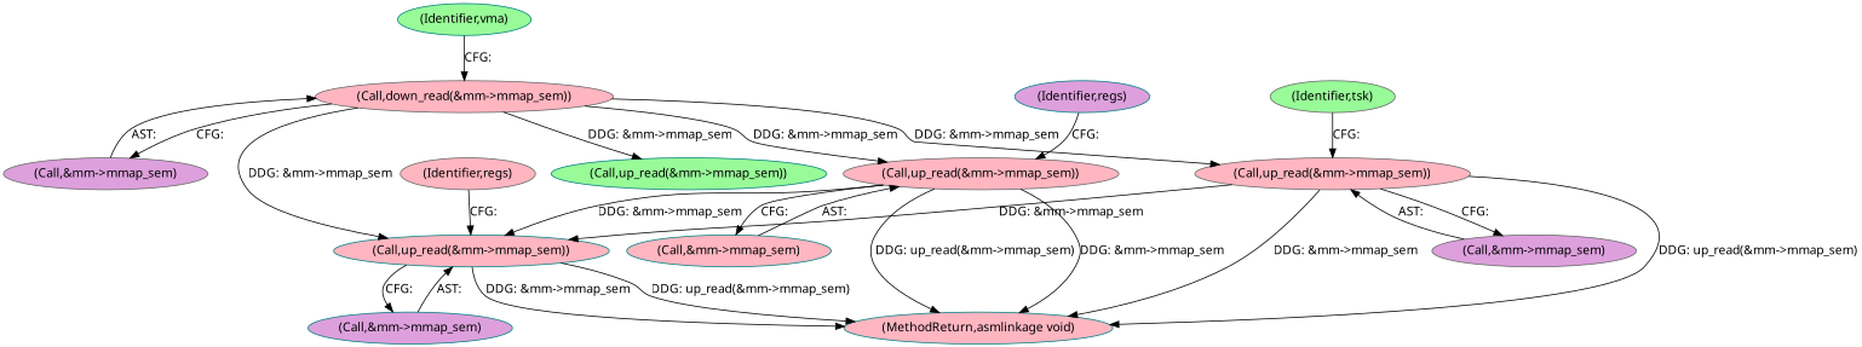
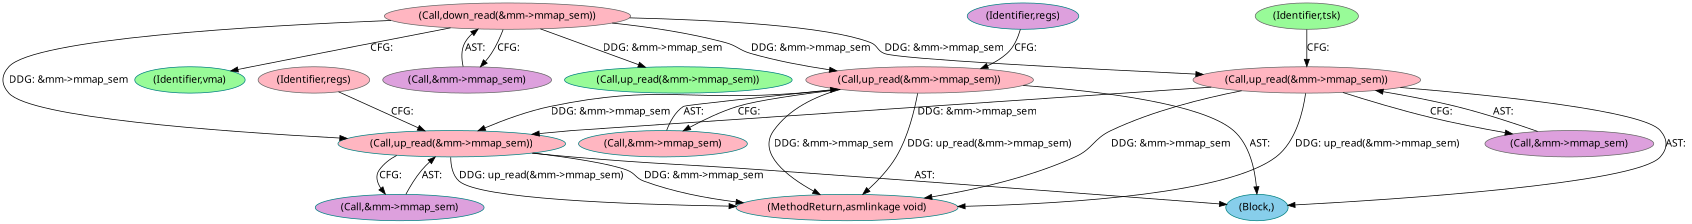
  digraph {
    fontname="Noto Sans"
    node [color=teal fillcolor=lightpink fontname="Noto Sans" style=filled]
    edge [fontname="Noto Sans"]
    n1 [label="(Call,up_read(&mm->mmap_sem))"]
    n2 [label="(MethodReturn,asmlinkage void)"]
    n3 [fillcolor=plum label="(Call,&mm->mmap_sem)"]
+   n4 [fillcolor=skyblue label="(Block,)"]
    n5 [color=gray40 label="(Call,up_read(&mm->mmap_sem))"]
    n6 [color=gray40 fillcolor=plum label="(Call,&mm->mmap_sem)"]
    n7 [color=gray40 label="(Call,down_read(&mm->mmap_sem))"]
    n8 [color=gray40 label="(Call,up_read(&mm->mmap_sem))"]
    n9 [fillcolor=palegreen label="(Call,up_read(&mm->mmap_sem))"]
    n10 [color=gray40 fillcolor=plum label="(Call,&mm->mmap_sem)"]
    n11 [label="(Call,&mm->mmap_sem)"]
    n12 [color=gray40 label="(Identifier,regs)"]
    n13 [fillcolor=plum label="(Identifier,regs)"]
    n14 [color=gray40 fillcolor=palegreen label="(Identifier,tsk)"]
    n15 [fillcolor=palegreen label="(Identifier,vma)"]
    n1 -> n2 [label="DDG: &mm->mmap_sem"]
    n1 -> n2 [label="DDG: up_read(&mm->mmap_sem)"]
    n1 -> n3 [label="CFG: "]
+   n1 -> n4 [label="AST: "]
    n3 -> n1 [label="AST: "]
    n5 -> n1 [label="DDG: &mm->mmap_sem"]
    n5 -> n2 [label="DDG: &mm->mmap_sem"]
    n5 -> n2 [label="DDG: up_read(&mm->mmap_sem)"]
+   n5 -> n4 [label="AST: "]
    n5 -> n6 [label="CFG: "]
    n6 -> n5 [label="AST: "]
    n7 -> n1 [label="DDG: &mm->mmap_sem"]
    n7 -> n5 [label="DDG: &mm->mmap_sem"]
    n7 -> n8 [label="DDG: &mm->mmap_sem"]
    n7 -> n9 [label="DDG: &mm->mmap_sem"]
    n7 -> n10 [label="CFG: "]
    n8 -> n1 [label="DDG: &mm->mmap_sem"]
    n8 -> n2 [label="DDG: up_read(&mm->mmap_sem)"]
    n8 -> n2 [label="DDG: &mm->mmap_sem"]
+   n8 -> n4 [label="AST: "]
    n8 -> n11 [label="CFG: "]
    n10 -> n7 [label="AST: "]
    n11 -> n8 [label="AST: "]
    n12 -> n1 [label="CFG: "]
    n13 -> n8 [label="CFG: "]
    n14 -> n5 [label="CFG: "]
-   n15 -> n7 [label="CFG: "]
+   n7 -> n15 [label="CFG: "]
  }
